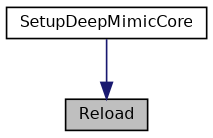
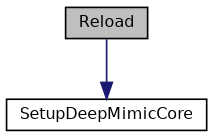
  digraph {
    rankdir=TB
    node [color=black fontname=Helvetica fontsize=10 shape=record style=filled]
    n1 [fillcolor=grey75 fontcolor=black height=0.2 label=Reload width=0.4]
    n2 [fillcolor=white height=0.2 label=SetupDeepMimicCore width=0.4]
-   n2 -> n1 [color=midnightblue fontname=Helvetica fontsize=10 labelfontname=Helvetica labelfontsize=10 style=solid]
+   n1 -> n2 [color=midnightblue fontname=Helvetica fontsize=10 labelfontname=Helvetica labelfontsize=10 style=solid]
  }
